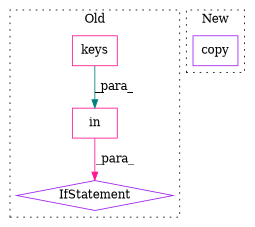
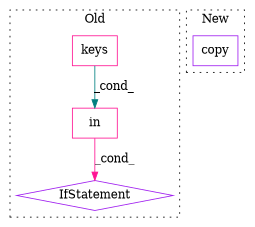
  digraph {
    node [a=32 l=6 shape=box color=deeppink]
    n1 [label=keys s=22144]
    n2 [a=105 l=17 label=in s=22133]
    n3 [a=25 l="14,2" label=IfStatement s="22119,22150" shape=diamond color=purple]
    n4 [label=copy s=21776 color=purple]
    subgraph cluster_1 {
      label=Old
      style=dotted
      n1
      n2
      n3
    }
    subgraph cluster_2 {
      label=New
      style=dotted
      n4
    }
-   n1 -> n2 [label=_para_ color=teal]
-   n2 -> n3 [label=_para_ color=deeppink]
+   n1 -> n2 [label=_cond_ color=teal]
+   n2 -> n3 [label=_cond_ color=deeppink]
  }
